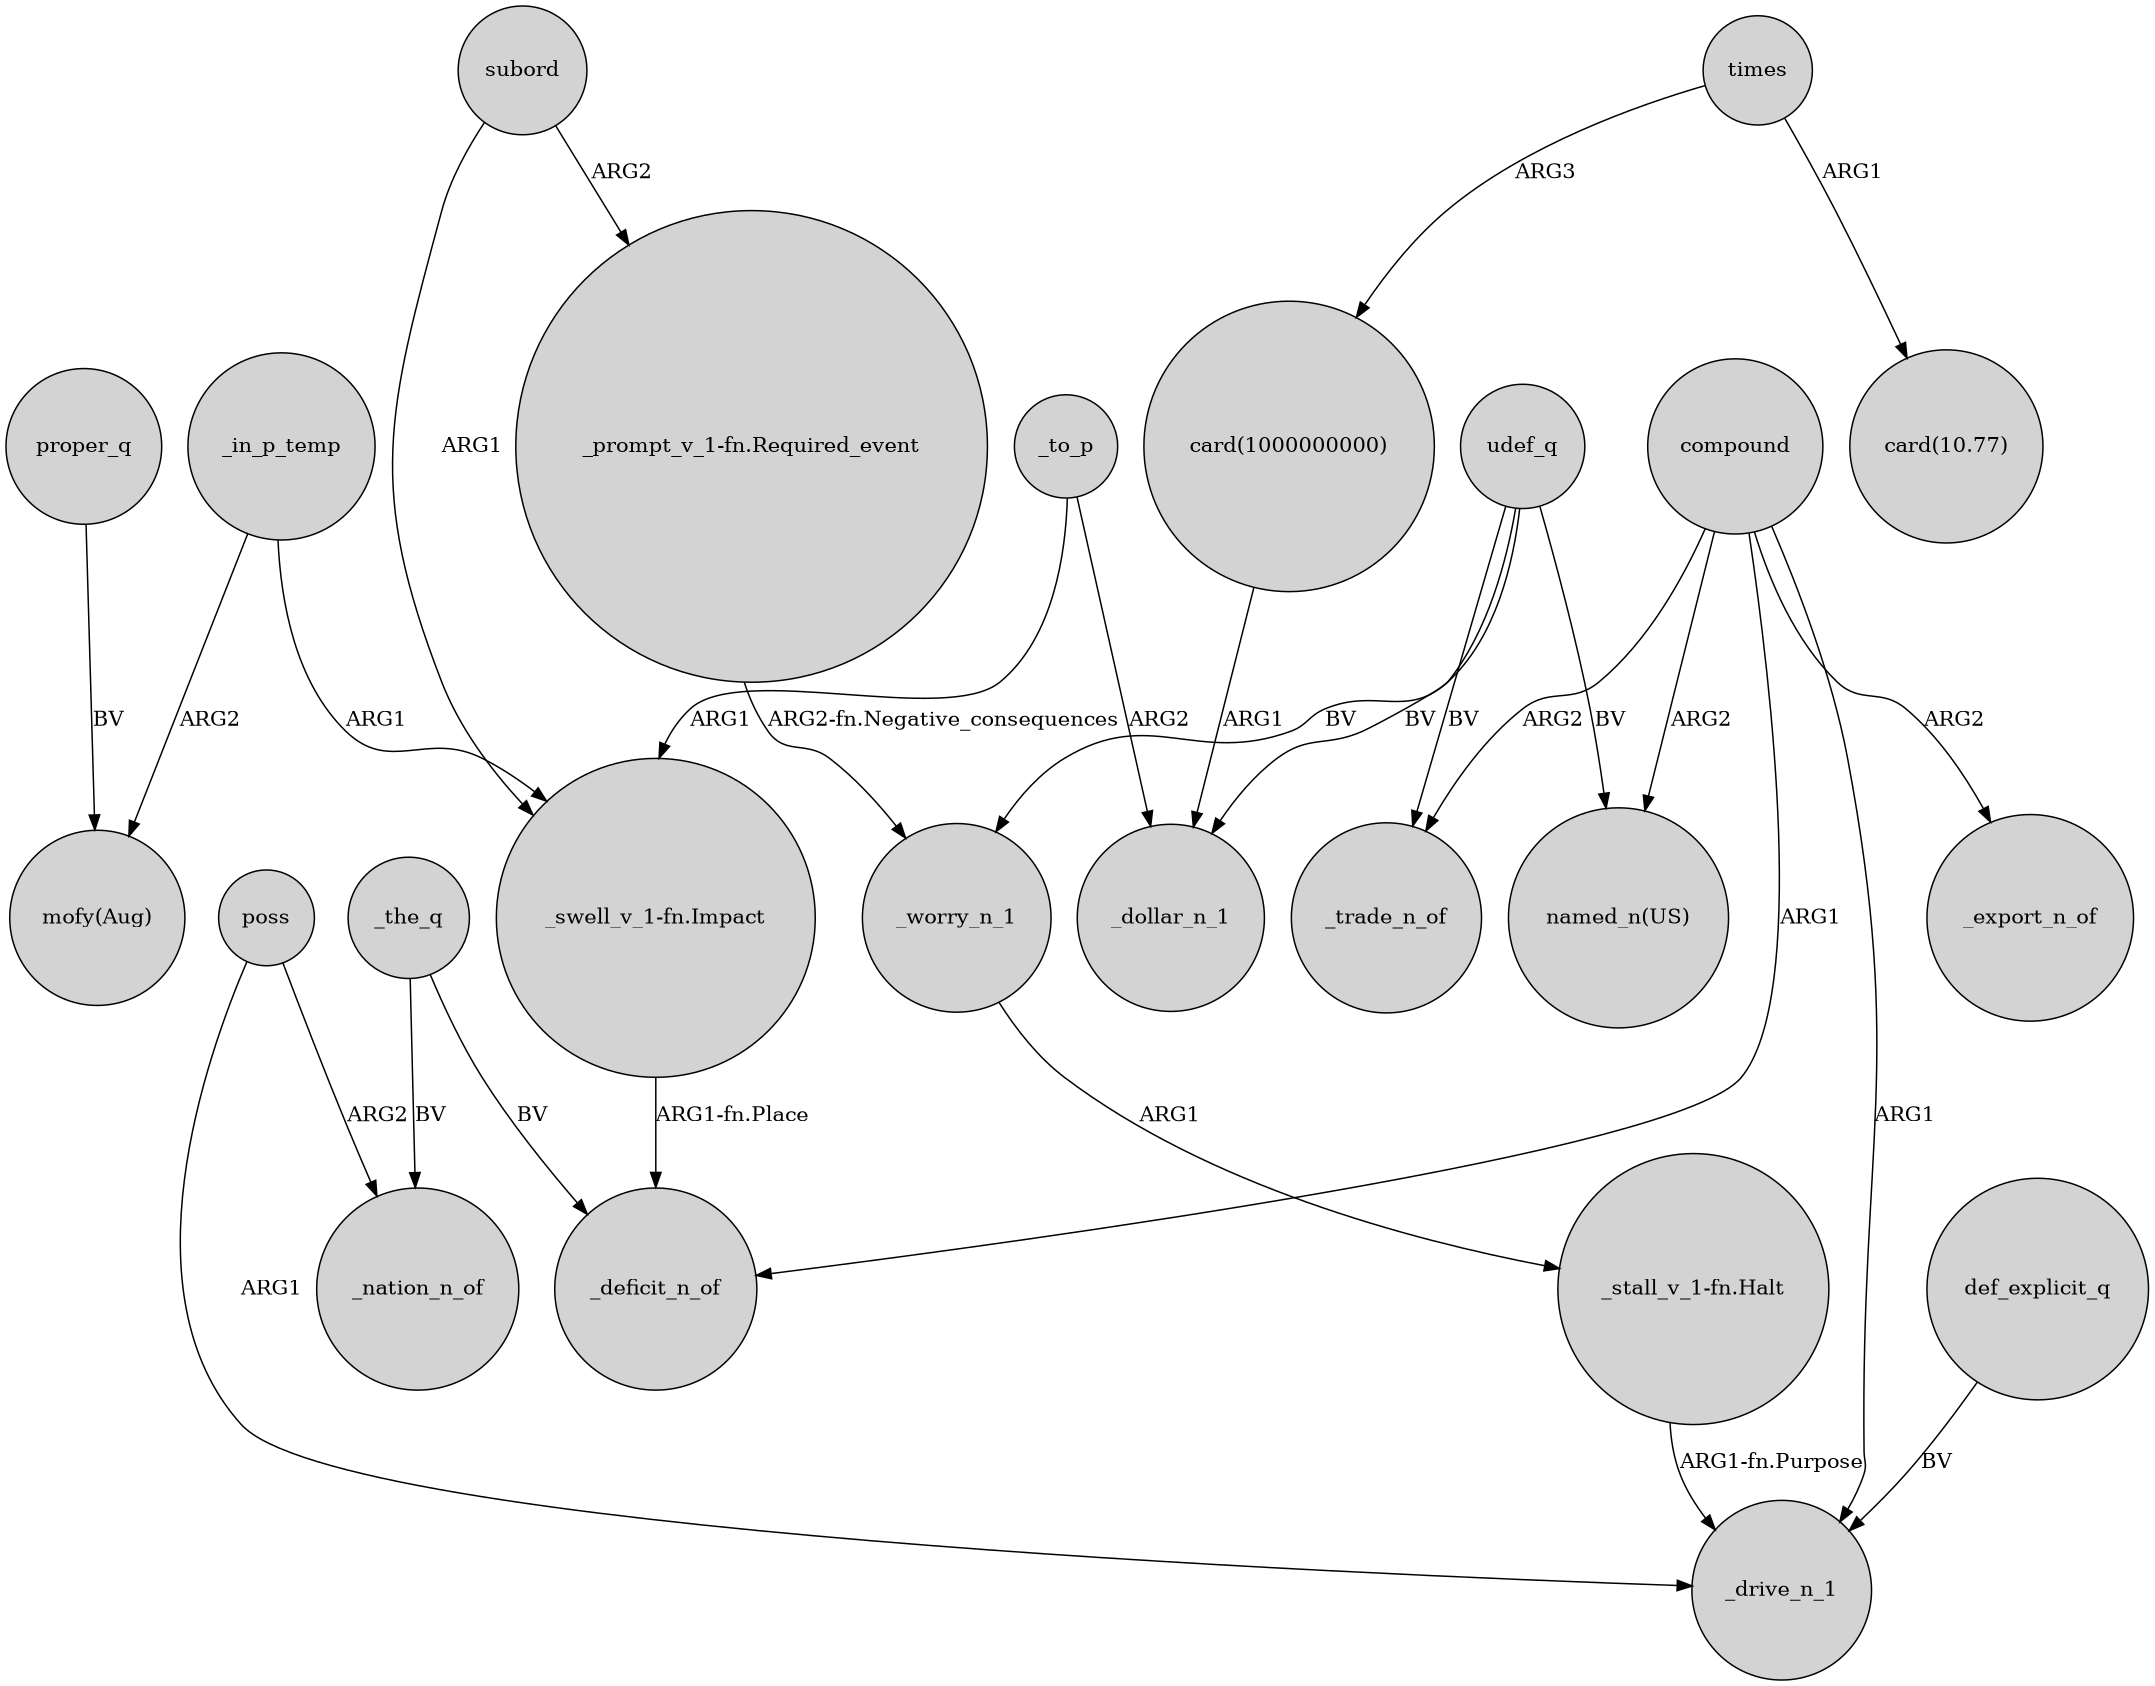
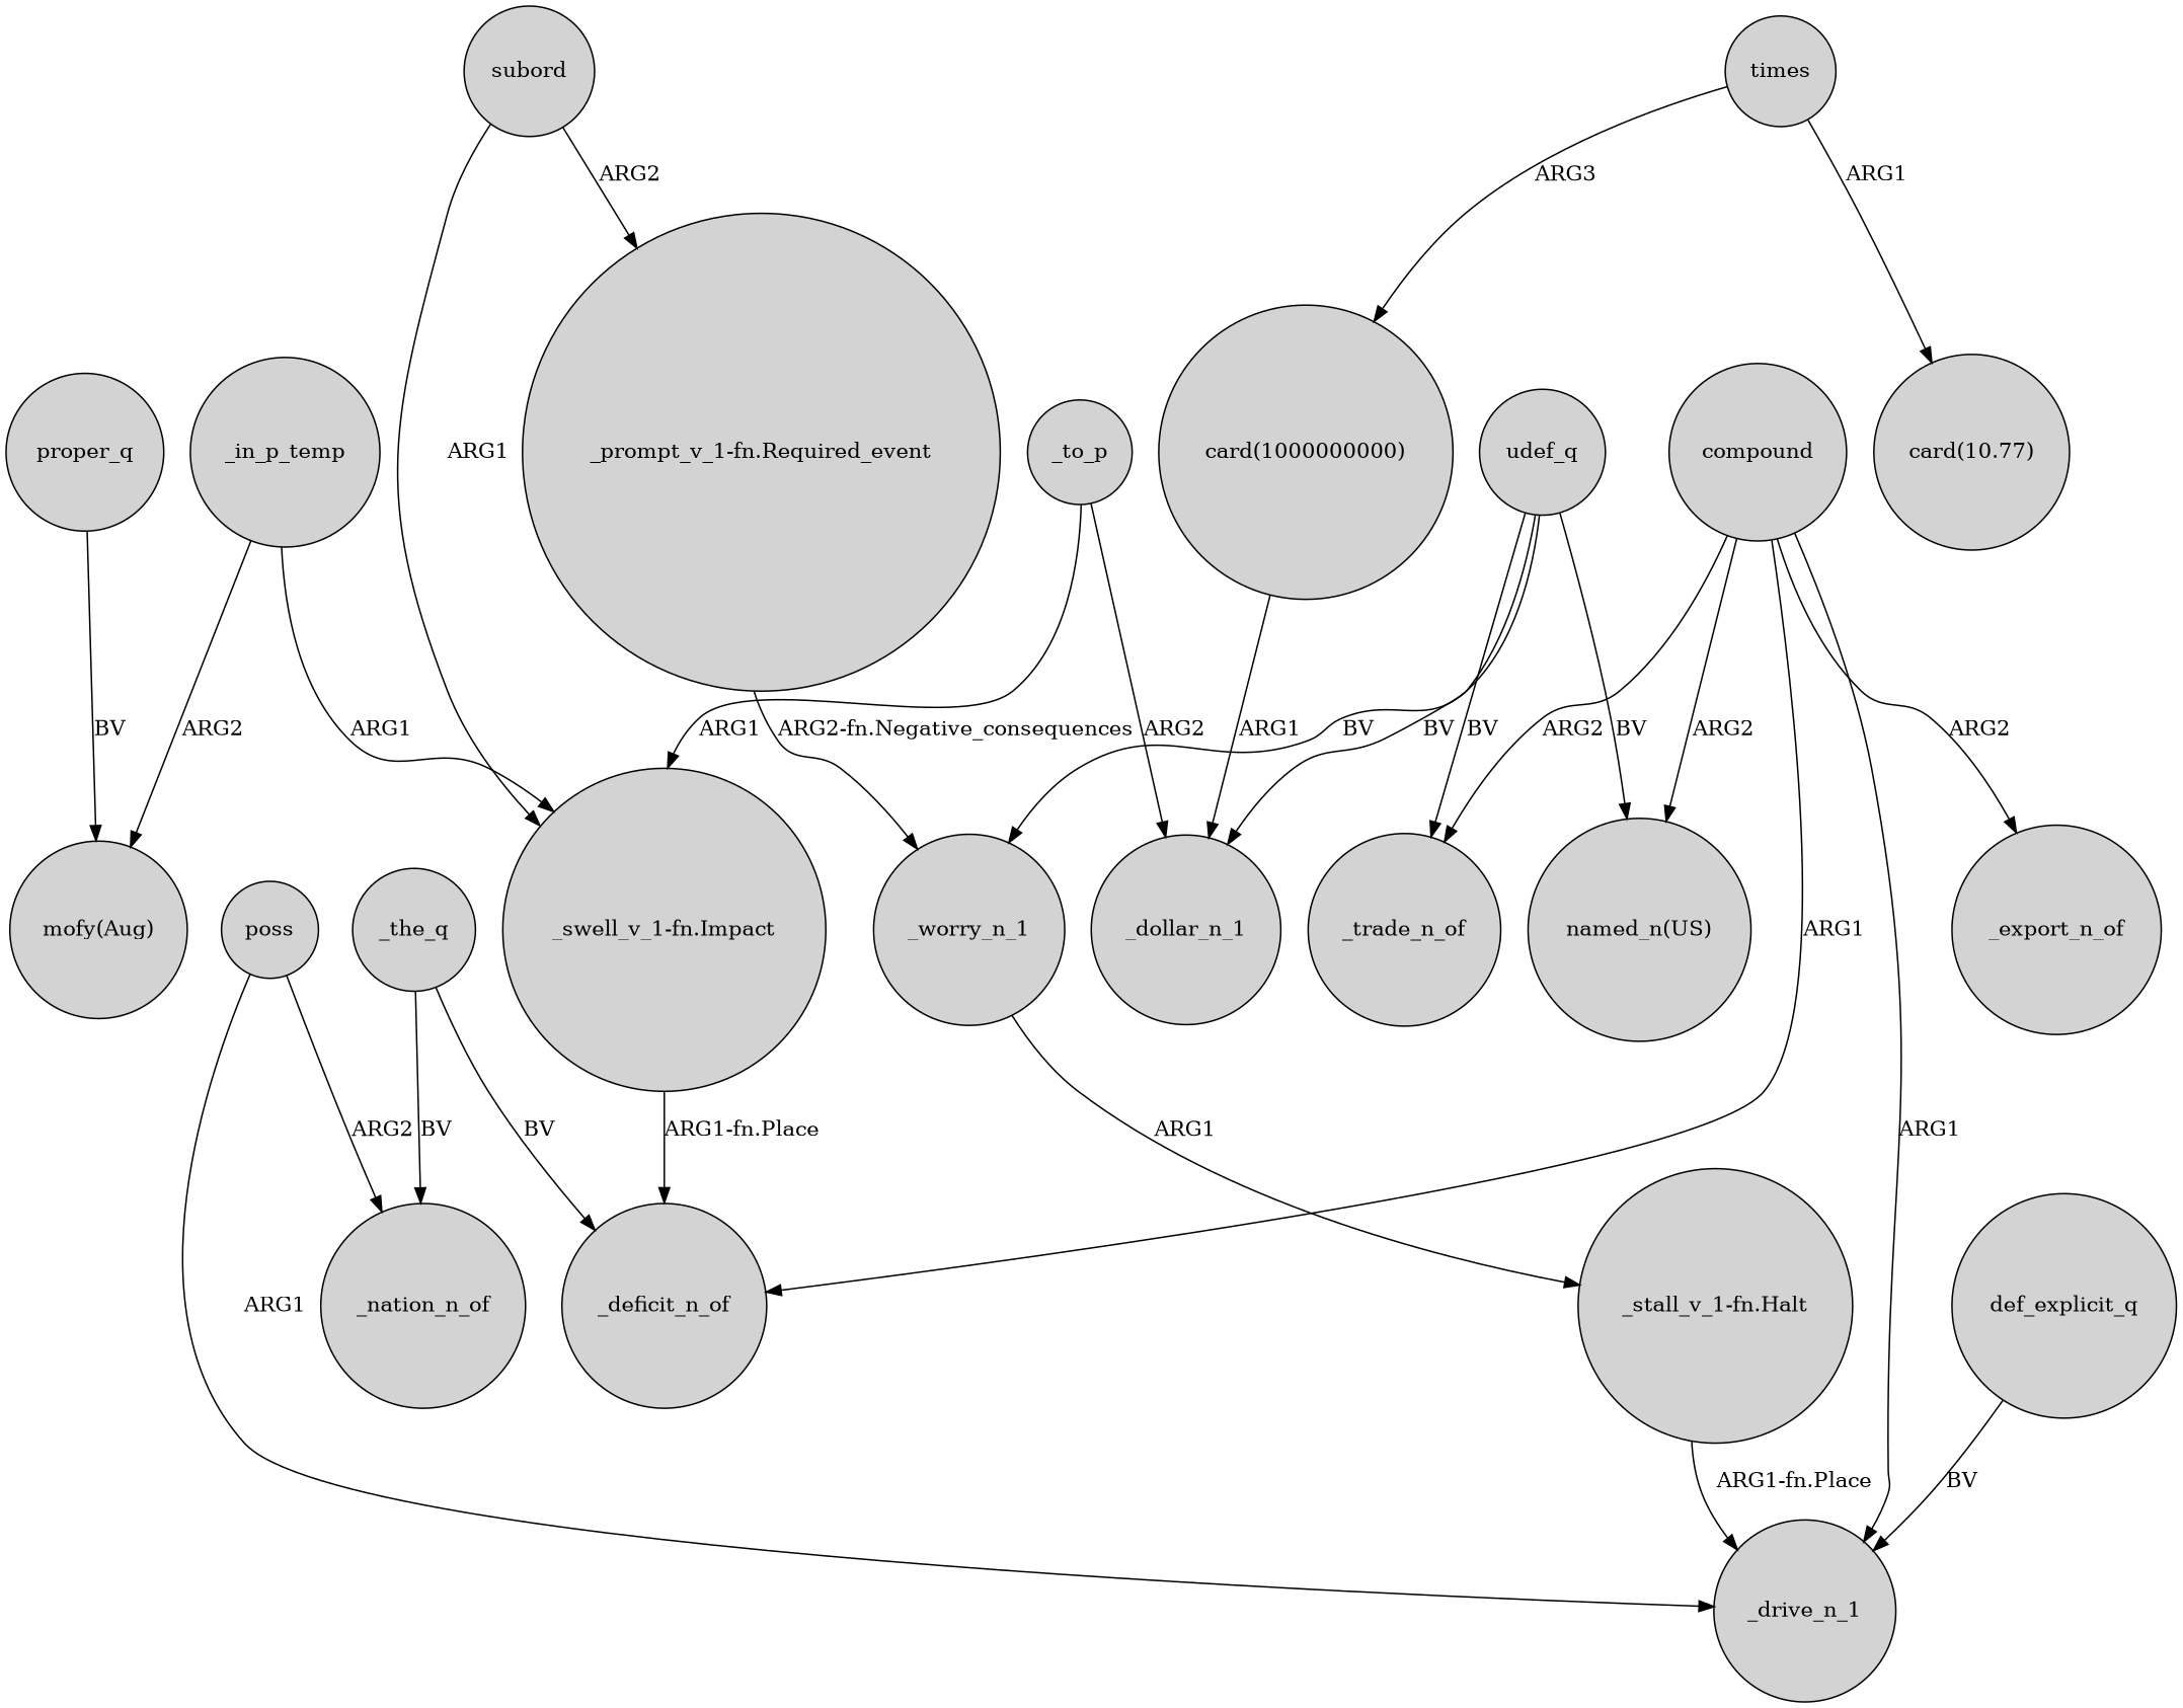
  digraph {
    node [shape=circle style=filled]
    "card(1000000000)"
    _dollar_n_1
    udef_q
    _worry_n_1
    _trade_n_of
    "named_n(US)"
    "_stall_v_1-fn.Halt"
    _drive_n_1
    _in_p_temp
    "mofy(Aug)"
    "_swell_v_1-fn.Impact"
    _deficit_n_of
    _to_p
    poss
    _nation_n_of
    "_prompt_v_1-fn.Required_event"
    times
    "card(10.77)"
    _the_q
    proper_q
    compound
    _export_n_of
    def_explicit_q
    subord
    "card(1000000000)" -> _dollar_n_1 [label=ARG1]
    udef_q -> _dollar_n_1 [label=BV]
    udef_q -> _worry_n_1 [label=BV]
    udef_q -> _trade_n_of [label=BV]
    udef_q -> "named_n(US)" [label=BV]
    _worry_n_1 -> "_stall_v_1-fn.Halt" [label=ARG1]
-   "_stall_v_1-fn.Halt" -> _drive_n_1 [label="ARG1-fn.Purpose"]
+   "_stall_v_1-fn.Halt" -> _drive_n_1 [label="ARG1-fn.Place"]
    _in_p_temp -> "mofy(Aug)" [label=ARG2]
    _in_p_temp -> "_swell_v_1-fn.Impact" [label=ARG1]
    "_swell_v_1-fn.Impact" -> _deficit_n_of [label="ARG1-fn.Place"]
    _to_p -> _dollar_n_1 [label=ARG2]
    _to_p -> "_swell_v_1-fn.Impact" [label=ARG1]
    poss -> _drive_n_1 [label=ARG1]
    poss -> _nation_n_of [label=ARG2]
    "_prompt_v_1-fn.Required_event" -> _worry_n_1 [label="ARG2-fn.Negative_consequences"]
    times -> "card(1000000000)" [label=ARG3]
    times -> "card(10.77)" [label=ARG1]
    _the_q -> _deficit_n_of [label=BV]
    _the_q -> _nation_n_of [label=BV]
    proper_q -> "mofy(Aug)" [label=BV]
    compound -> _trade_n_of [label=ARG2]
    compound -> "named_n(US)" [label=ARG2]
    compound -> _drive_n_1 [label=ARG1]
    compound -> _deficit_n_of [label=ARG1]
    compound -> _export_n_of [label=ARG2]
    def_explicit_q -> _drive_n_1 [label=BV]
    subord -> "_swell_v_1-fn.Impact" [label=ARG1]
    subord -> "_prompt_v_1-fn.Required_event" [label=ARG2]
  }
